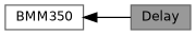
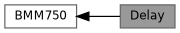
  digraph {
    rankdir=LR
    node [fontname=Helvetica fontsize=10 shape=box style=filled]
-   n1 [color=grey40 fillcolor=white height=0.2 label=BMM350 width=0.4]
+   n1 [color=grey40 fillcolor=white height=0.2 label=BMM750 width=0.4]
    n2 [color=gray40 fillcolor=grey60 fontcolor=black height=0.2 label=Delay width=0.4]
    n1 -> n2 [dir=back fontname=Helvetica fontsize=10 labelfontname=Helvetica labelfontsize=10 shape=plaintext style=solid]
  }
